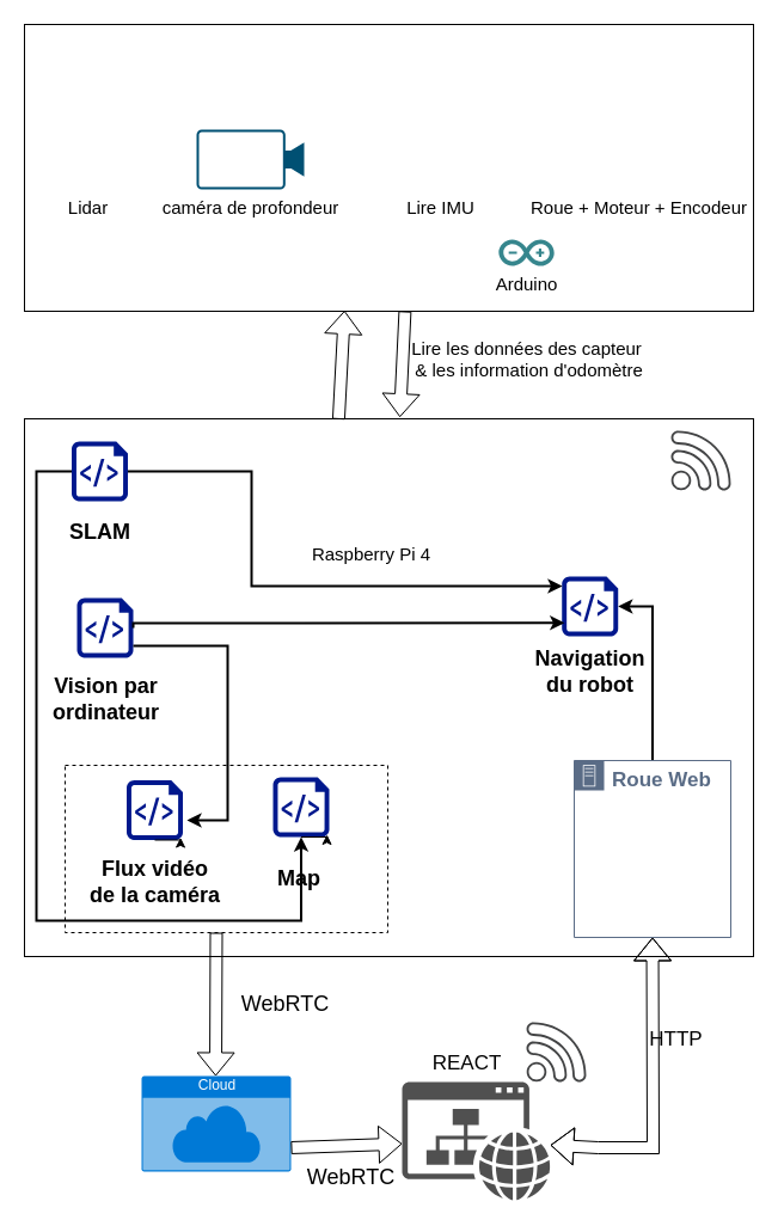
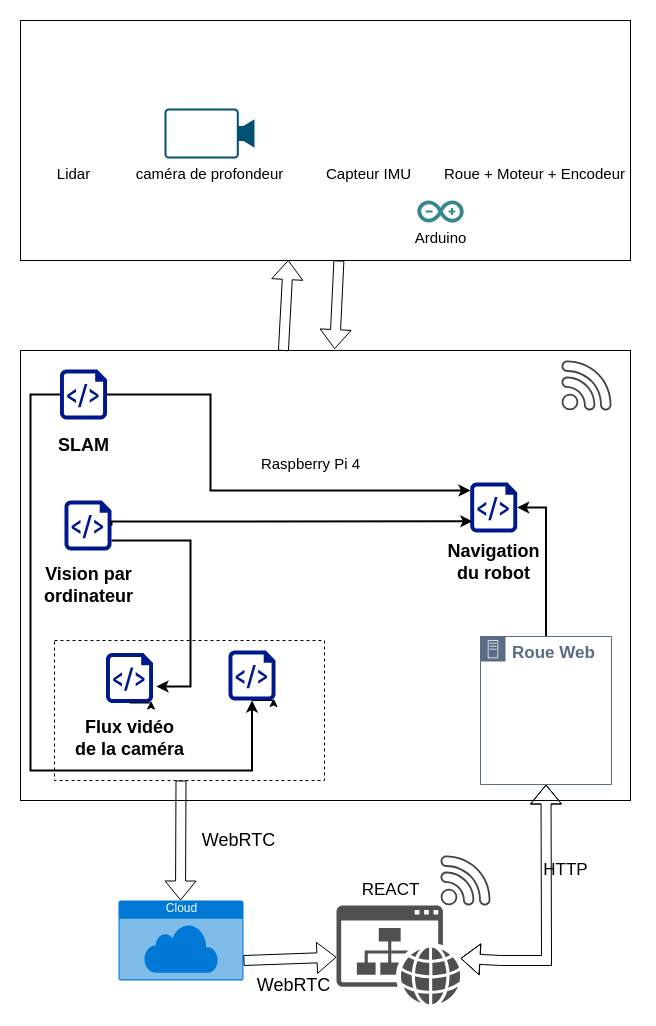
  <mxCell id="0" />
  <mxCell id="1" parent="0" />
  <mxCell id="2" value="" style="rounded=0;whiteSpace=wrap;html=1;" vertex="1" parent="1"><mxGeometry x="20" y="20" width="610" height="240" as="geometry" /></mxCell>
  <mxCell id="3" value="" style="group;rotation=90;fontSize=15;" vertex="1" connectable="0" parent="1"><mxGeometry x="139" y="108" width="155" height="80" as="geometry" /></mxCell>
  <mxCell id="4" value="" style="points=[[0,0.5,0],[0.19,0.02,0],[0.59,0,0],[0.985,0.02,0],[1,0.5,0],[0.985,0.98,0],[0.59,1,0],[0.19,0.98,0]];verticalLabelPosition=bottom;sketch=0;html=1;verticalAlign=top;aspect=fixed;align=center;pointerEvents=1;shape=mxgraph.cisco19.camera;fillColor=#005073;strokeColor=none;direction=west;" vertex="1" parent="3"><mxGeometry x="25" width="90" height="50" as="geometry" /></mxCell>
  <mxCell id="5" value="&lt;font style=&quot;font-size: 15px;&quot;&gt;caméra de profondeur&lt;/font&gt;" style="text;html=1;align=center;verticalAlign=middle;resizable=0;points=[];autosize=1;strokeColor=none;fillColor=none;" vertex="1" parent="3"><mxGeometry x="-15" y="50" width="170" height="30" as="geometry" /></mxCell>
  <mxCell id="6" value="" style="group;fontSize=15;" vertex="1" connectable="0" parent="1"><mxGeometry x="29" y="78" width="88" height="110" as="geometry" /></mxCell>
  <mxCell id="7" value="" style="shape=image;html=1;verticalAlign=top;verticalLabelPosition=bottom;labelBackgroundColor=#ffffff;imageAspect=0;aspect=fixed;image=https://cdn1.iconfinder.com/data/icons/space-and-ships-1/512/Prancheta_18-128.png" vertex="1" parent="6"><mxGeometry width="88" height="88" as="geometry" /></mxCell>
  <mxCell id="8" value="&lt;font style=&quot;font-size: 15px;&quot;&gt;Lidar&lt;/font&gt;" style="text;html=1;align=center;verticalAlign=middle;resizable=0;points=[];autosize=1;strokeColor=none;fillColor=none;" vertex="1" parent="6"><mxGeometry x="14" y="80" width="60" height="30" as="geometry" /></mxCell>
  <mxCell id="9" value="" style="group;fontSize=15;" vertex="1" connectable="0" parent="1"><mxGeometry x="449" y="30" width="185" height="158" as="geometry" /></mxCell>
  <mxCell id="10" value="" style="shape=image;html=1;verticalAlign=top;verticalLabelPosition=bottom;labelBackgroundColor=#ffffff;imageAspect=0;aspect=fixed;image=https://cdn2.iconfinder.com/data/icons/circle-icons-1/64/carwheel-128.png" vertex="1" parent="9"><mxGeometry x="21" width="128" height="128" as="geometry" /></mxCell>
  <mxCell id="11" value="&lt;font style=&quot;font-size: 15px;&quot;&gt;Roue + Moteur + Encodeur&lt;/font&gt;" style="text;html=1;align=center;verticalAlign=middle;resizable=0;points=[];autosize=1;strokeColor=none;fillColor=none;" vertex="1" parent="9"><mxGeometry x="-15" y="128" width="200" height="30" as="geometry" /></mxCell>
  <mxCell id="12" value="" style="group;fontSize=15;" vertex="1" connectable="0" parent="1"><mxGeometry x="410" y="200" width="70" height="52" as="geometry" /></mxCell>
  <mxCell id="13" value="&lt;font style=&quot;font-size: 15px;&quot;&gt;Arduino&lt;/font&gt;" style="text;html=1;align=center;verticalAlign=middle;resizable=0;points=[];autosize=1;strokeColor=none;fillColor=none;" vertex="1" parent="12"><mxGeometry x="-10" y="22" width="80" height="30" as="geometry" /></mxCell>
  <mxCell id="14" value="" style="dashed=0;outlineConnect=0;html=1;align=center;labelPosition=center;verticalLabelPosition=bottom;verticalAlign=top;shape=mxgraph.weblogos.arduino;fillColor=#36868D;strokeColor=none" vertex="1" parent="12"><mxGeometry x="6.8" width="46.4" height="22" as="geometry" /></mxCell>
  <mxCell id="15" value="" style="group;fontSize=15;" vertex="1" connectable="0" parent="1"><mxGeometry x="322.5" y="128" width="100" height="60" as="geometry" /></mxCell>
  <mxCell id="16" value="" style="shape=image;html=1;verticalAlign=top;verticalLabelPosition=bottom;labelBackgroundColor=#ffffff;imageAspect=0;aspect=fixed;image=https://cdn1.iconfinder.com/data/icons/unicons-line-vol-5/24/processor-128.png" vertex="1" parent="15"><mxGeometry x="26" width="38" height="38" as="geometry" /></mxCell>
- <mxCell id="17" value="&lt;font style=&quot;font-size: 15px;&quot;&gt;Lire IMU&lt;/font&gt;" style="text;html=1;align=center;verticalAlign=middle;resizable=0;points=[];autosize=1;strokeColor=none;fillColor=none;" vertex="1" parent="15"><mxGeometry x="-10" y="30" width="110" height="30" as="geometry" /></mxCell>
+ <mxCell id="17" value="&lt;font style=&quot;font-size: 15px;&quot;&gt;Capteur IMU&lt;/font&gt;" style="text;html=1;align=center;verticalAlign=middle;resizable=0;points=[];autosize=1;strokeColor=none;fillColor=none;" vertex="1" parent="15"><mxGeometry x="-10" y="30" width="110" height="30" as="geometry" /></mxCell>
  <mxCell id="18" value="" style="rounded=0;whiteSpace=wrap;html=1;" vertex="1" parent="1"><mxGeometry x="20" y="350" width="610" height="450" as="geometry" /></mxCell>
  <mxCell id="19" value="" style="group;fontSize=15;" vertex="1" connectable="0" parent="1"><mxGeometry x="260" y="360" width="110" height="118" as="geometry" /></mxCell>
  <mxCell id="20" value="" style="shape=image;html=1;verticalAlign=top;verticalLabelPosition=bottom;labelBackgroundColor=#ffffff;imageAspect=0;aspect=fixed;image=https://cdn1.iconfinder.com/data/icons/fruit-136/64/Fruit_iconfree_Filled_Outline_raspberry-healthy-organic-food-fruit_icon-128.png" vertex="1" parent="19"><mxGeometry x="6" width="88" height="88" as="geometry" /></mxCell>
  <mxCell id="21" value="&lt;font style=&quot;font-size: 15px;&quot;&gt;Raspberry Pi 4&lt;/font&gt;" style="text;html=1;align=center;verticalAlign=middle;resizable=0;points=[];autosize=1;strokeColor=none;fillColor=none;" vertex="1" parent="19"><mxGeometry x="-10" y="88" width="120" height="30" as="geometry" /></mxCell>
- <mxCell id="22" value="Lire les données des capteur&lt;br style=&quot;font-size: 15px;&quot;&gt;&amp;nbsp;&amp;amp; les information d'odomètre" style="text;html=1;align=center;verticalAlign=middle;resizable=0;points=[];autosize=1;strokeColor=none;fillColor=none;fontSize=15;" vertex="1" parent="1"><mxGeometry x="330" y="275" width="220" height="50" as="geometry" /></mxCell>
  <mxCell id="23" value="" style="shape=flexArrow;endArrow=classic;html=1;rounded=0;entryX=0.515;entryY=-0.003;entryDx=0;entryDy=0;entryPerimeter=0;exitX=0.522;exitY=1;exitDx=0;exitDy=0;exitPerimeter=0;" edge="1" parent="1" source="2" target="18"><mxGeometry width="50" height="50" relative="1" as="geometry"><mxPoint x="340" y="220" as="sourcePoint" /><mxPoint x="280" y="350" as="targetPoint" /></mxGeometry></mxCell>
  <mxCell id="24" value="" style="shape=flexArrow;endArrow=classic;html=1;rounded=0;entryX=0.439;entryY=0.998;entryDx=0;entryDy=0;entryPerimeter=0;exitX=0.431;exitY=0.001;exitDx=0;exitDy=0;exitPerimeter=0;" edge="1" parent="1" source="18" target="2"><mxGeometry width="50" height="50" relative="1" as="geometry"><mxPoint x="278" y="340" as="sourcePoint" /><mxPoint x="280" y="350" as="targetPoint" /></mxGeometry></mxCell>
  <mxCell id="25" value="" style="group" vertex="1" connectable="0" parent="1"><mxGeometry x="48" y="369" width="70" height="100" as="geometry" /></mxCell>
  <mxCell id="26" value="" style="sketch=0;aspect=fixed;pointerEvents=1;shadow=0;dashed=0;html=1;strokeColor=none;labelPosition=center;verticalLabelPosition=bottom;verticalAlign=top;align=center;fillColor=#00188D;shape=mxgraph.azure.script_file" vertex="1" parent="25"><mxGeometry x="11.5" width="47" height="50" as="geometry" /></mxCell>
  <mxCell id="27" value="&lt;b&gt;&lt;font style=&quot;font-size: 18px;&quot;&gt;SLAM&lt;/font&gt;&lt;/b&gt;" style="text;html=1;align=center;verticalAlign=middle;resizable=0;points=[];autosize=1;strokeColor=none;fillColor=none;" vertex="1" parent="25"><mxGeometry y="61" width="70" height="30" as="geometry" /></mxCell>
  <mxCell id="28" value="" style="group" vertex="1" connectable="0" parent="1"><mxGeometry x="20" y="500" width="135" height="115" as="geometry" /></mxCell>
  <mxCell id="29" value="" style="sketch=0;aspect=fixed;pointerEvents=1;shadow=0;dashed=0;html=1;strokeColor=none;labelPosition=center;verticalLabelPosition=bottom;verticalAlign=top;align=center;fillColor=#00188D;shape=mxgraph.azure.script_file" vertex="1" parent="28"><mxGeometry x="44" width="47" height="50" as="geometry" /></mxCell>
  <mxCell id="30" value="&lt;font size=&quot;4&quot;&gt;&lt;b&gt;Vision par &lt;br&gt;ordinateur&lt;/b&gt;&lt;/font&gt;" style="text;html=1;align=center;verticalAlign=middle;resizable=0;points=[];autosize=1;strokeColor=none;fillColor=none;" vertex="1" parent="28"><mxGeometry x="12.5" y="55" width="110" height="60" as="geometry" /></mxCell>
  <mxCell id="31" value="" style="group" vertex="1" connectable="0" parent="1"><mxGeometry x="460" y="490" width="110" height="115" as="geometry" /></mxCell>
  <mxCell id="32" value="" style="sketch=0;aspect=fixed;pointerEvents=1;shadow=0;dashed=0;html=1;strokeColor=none;labelPosition=center;verticalLabelPosition=bottom;verticalAlign=top;align=center;fillColor=#00188D;shape=mxgraph.azure.script_file" vertex="1" parent="31"><mxGeometry x="9.73" y="-8" width="47" height="50" as="geometry" /></mxCell>
  <mxCell id="33" value="&lt;b&gt;&lt;font style=&quot;font-size: 18px;&quot;&gt;Navigation &lt;br&gt;du robot&lt;/font&gt;&lt;/b&gt;" style="text;html=1;align=center;verticalAlign=middle;resizable=0;points=[];autosize=1;strokeColor=none;fillColor=none;" vertex="1" parent="31"><mxGeometry x="-26.774" y="42" width="120" height="60" as="geometry" /></mxCell>
  <mxCell id="34" value="" style="sketch=0;pointerEvents=1;shadow=0;dashed=0;html=1;strokeColor=none;fillColor=#505050;labelPosition=center;verticalLabelPosition=bottom;verticalAlign=top;outlineConnect=0;align=center;shape=mxgraph.office.concepts.website;fontSize=18;" vertex="1" parent="1"><mxGeometry x="336" y="905" width="124" height="99" as="geometry" /></mxCell>
  <mxCell id="35" value="Cloud" style="html=1;strokeColor=none;fillColor=#0079D6;labelPosition=center;verticalLabelPosition=middle;verticalAlign=top;align=center;fontSize=12;outlineConnect=0;spacingTop=-6;fontColor=#FFFFFF;sketch=0;shape=mxgraph.sitemap.cloud;" vertex="1" parent="1"><mxGeometry x="118" y="900" width="125" height="80" as="geometry" /></mxCell>
  <mxCell id="36" value="" style="shape=flexArrow;endArrow=classic;html=1;rounded=0;fontSize=18;exitX=1;exitY=0.75;exitDx=0;exitDy=0;exitPerimeter=0;" edge="1" parent="1" source="35" target="34"><mxGeometry width="50" height="50" relative="1" as="geometry"><mxPoint x="150" y="950" as="sourcePoint" /><mxPoint x="340" y="955" as="targetPoint" /></mxGeometry></mxCell>
  <mxCell id="37" value="WebRTC" style="text;html=1;align=center;verticalAlign=middle;resizable=0;points=[];autosize=1;strokeColor=none;fillColor=none;fontSize=18;" vertex="1" parent="1"><mxGeometry x="243" y="970" width="100" height="30" as="geometry" /></mxCell>
  <mxCell id="38" value="" style="group;dashed=1;" vertex="1" connectable="0" parent="1"><mxGeometry x="54" y="640" width="270" height="140" as="geometry" /></mxCell>
  <mxCell id="39" value="" style="rounded=0;whiteSpace=wrap;html=1;fontSize=18;dashed=1;" vertex="1" parent="38"><mxGeometry width="270" height="140" as="geometry" /></mxCell>
  <mxCell id="40" value="" style="group" vertex="1" connectable="0" parent="38"><mxGeometry x="7.5" y="12.5" width="135" height="115" as="geometry" /></mxCell>
  <mxCell id="41" value="" style="sketch=0;aspect=fixed;pointerEvents=1;shadow=0;dashed=0;html=1;strokeColor=none;labelPosition=center;verticalLabelPosition=bottom;verticalAlign=top;align=center;fillColor=#00188D;shape=mxgraph.azure.script_file" vertex="1" parent="40"><mxGeometry x="44" width="47" height="50" as="geometry" /></mxCell>
  <mxCell id="42" value="&lt;font style=&quot;font-size: 18px;&quot;&gt;&lt;b&gt;Flux vidéo&lt;br&gt;de la caméra&lt;/b&gt;&lt;/font&gt;" style="text;html=1;align=center;verticalAlign=middle;resizable=0;points=[];autosize=1;strokeColor=none;fillColor=none;" vertex="1" parent="40"><mxGeometry x="2.5" y="55" width="130" height="60" as="geometry" /></mxCell>
  <mxCell id="43" style="edgeStyle=orthogonalEdgeStyle;rounded=0;orthogonalLoop=1;jettySize=auto;html=1;exitX=0.5;exitY=1;exitDx=0;exitDy=0;exitPerimeter=0;entryX=0.96;entryY=0.96;entryDx=0;entryDy=0;entryPerimeter=0;fontSize=18;" edge="1" parent="40" source="41" target="41"><mxGeometry relative="1" as="geometry" /></mxCell>
  <mxCell id="44" value="" style="group" vertex="1" connectable="0" parent="38"><mxGeometry x="130" y="10" width="135" height="115" as="geometry" /></mxCell>
  <mxCell id="45" value="" style="sketch=0;aspect=fixed;pointerEvents=1;shadow=0;dashed=0;html=1;strokeColor=none;labelPosition=center;verticalLabelPosition=bottom;verticalAlign=top;align=center;fillColor=#00188D;shape=mxgraph.azure.script_file" vertex="1" parent="44"><mxGeometry x="44" width="47" height="50" as="geometry" /></mxCell>
- <mxCell id="46" value="&lt;font size=&quot;4&quot;&gt;&lt;b&gt;Map&amp;nbsp;&lt;/b&gt;&lt;/font&gt;" style="text;html=1;align=center;verticalAlign=middle;resizable=0;points=[];autosize=1;strokeColor=none;fillColor=none;" vertex="1" parent="44"><mxGeometry x="37.5" y="70" width="60" height="30" as="geometry" /></mxCell>
  <mxCell id="47" style="edgeStyle=orthogonalEdgeStyle;rounded=0;orthogonalLoop=1;jettySize=auto;html=1;exitX=0.5;exitY=1;exitDx=0;exitDy=0;exitPerimeter=0;entryX=0.96;entryY=0.96;entryDx=0;entryDy=0;entryPerimeter=0;fontSize=18;" edge="1" parent="44" source="45" target="45"><mxGeometry relative="1" as="geometry" /></mxCell>
  <mxCell id="48" style="edgeStyle=orthogonalEdgeStyle;rounded=0;orthogonalLoop=1;jettySize=auto;html=1;exitX=0.5;exitY=0;exitDx=0;exitDy=0;entryX=1;entryY=0.5;entryDx=0;entryDy=0;entryPerimeter=0;strokeWidth=2;fontSize=17;" edge="1" parent="1" source="49" target="32"><mxGeometry relative="1" as="geometry" /></mxCell>
  <mxCell id="49" value="&lt;b&gt;&lt;font style=&quot;font-size: 17px;&quot;&gt;Roue Web&lt;/font&gt;&lt;/b&gt;" style="points=[[0,0],[0.25,0],[0.5,0],[0.75,0],[1,0],[1,0.25],[1,0.5],[1,0.75],[1,1],[0.75,1],[0.5,1],[0.25,1],[0,1],[0,0.75],[0,0.5],[0,0.25]];outlineConnect=0;gradientColor=none;html=1;whiteSpace=wrap;fontSize=12;fontStyle=0;container=1;pointerEvents=0;collapsible=0;recursiveResize=0;shape=mxgraph.aws4.group;grIcon=mxgraph.aws4.group_on_premise;strokeColor=#5A6C86;fillColor=none;verticalAlign=top;align=left;spacingLeft=30;fontColor=#5A6C86;dashed=0;" vertex="1" parent="1"><mxGeometry x="480" y="636" width="131" height="148" as="geometry" /></mxCell>
  <mxCell id="50" value="" style="shape=image;html=1;verticalAlign=top;verticalLabelPosition=bottom;labelBackgroundColor=#ffffff;imageAspect=0;aspect=fixed;image=https://cdn2.iconfinder.com/data/icons/boxicons-logos/24/bxl-django-128.png;fontSize=17;" vertex="1" parent="49"><mxGeometry x="15.5" y="37.5" width="100" height="100" as="geometry" /></mxCell>
  <mxCell id="51" value="" style="shape=flexArrow;endArrow=classic;startArrow=classic;html=1;rounded=0;fontSize=17;entryX=0.5;entryY=1;entryDx=0;entryDy=0;" edge="1" parent="1" source="34" target="49"><mxGeometry width="100" height="100" relative="1" as="geometry"><mxPoint x="480" y="1070" as="sourcePoint" /><mxPoint x="540" y="880" as="targetPoint" /><Array as="points"><mxPoint x="500" y="960" /><mxPoint x="546" y="960" /></Array></mxGeometry></mxCell>
  <mxCell id="52" value="HTTP" style="text;html=1;align=center;verticalAlign=middle;resizable=0;points=[];autosize=1;strokeColor=none;fillColor=none;fontSize=17;" vertex="1" parent="1"><mxGeometry x="530" y="855" width="70" height="30" as="geometry" /></mxCell>
  <mxCell id="53" value="" style="sketch=0;pointerEvents=1;shadow=0;dashed=0;html=1;strokeColor=none;fillColor=#434445;aspect=fixed;labelPosition=center;verticalLabelPosition=bottom;verticalAlign=top;align=center;outlineConnect=0;shape=mxgraph.vvd.wi_fi;fontSize=17;" vertex="1" parent="1"><mxGeometry x="561" y="360" width="50" height="50" as="geometry" /></mxCell>
  <mxCell id="54" value="" style="sketch=0;pointerEvents=1;shadow=0;dashed=0;html=1;strokeColor=none;fillColor=#434445;aspect=fixed;labelPosition=center;verticalLabelPosition=bottom;verticalAlign=top;align=center;outlineConnect=0;shape=mxgraph.vvd.wi_fi;fontSize=17;" vertex="1" parent="1"><mxGeometry x="440" y="855" width="50" height="50" as="geometry" /></mxCell>
  <mxCell id="55" value="" style="shape=flexArrow;endArrow=classic;html=1;rounded=0;fontSize=18;" edge="1" parent="1"><mxGeometry width="50" height="50" relative="1" as="geometry"><mxPoint x="180.5" y="780" as="sourcePoint" /><mxPoint x="180" y="900" as="targetPoint" /></mxGeometry></mxCell>
  <mxCell id="56" value="WebRTC" style="text;html=1;align=center;verticalAlign=middle;resizable=0;points=[];autosize=1;strokeColor=none;fillColor=none;fontSize=18;" vertex="1" parent="1"><mxGeometry x="187.5" y="825" width="100" height="30" as="geometry" /></mxCell>
  <mxCell id="57" style="edgeStyle=orthogonalEdgeStyle;rounded=0;orthogonalLoop=1;jettySize=auto;html=1;exitX=1;exitY=0.5;exitDx=0;exitDy=0;exitPerimeter=0;fontSize=17;strokeWidth=2;" edge="1" parent="1" source="26"><mxGeometry relative="1" as="geometry"><mxPoint x="470" y="490" as="targetPoint" /><Array as="points"><mxPoint x="210" y="394" /><mxPoint x="210" y="490" /><mxPoint x="470" y="490" /></Array></mxGeometry></mxCell>
  <mxCell id="58" style="edgeStyle=orthogonalEdgeStyle;rounded=0;orthogonalLoop=1;jettySize=auto;html=1;exitX=1;exitY=0.5;exitDx=0;exitDy=0;exitPerimeter=0;entryX=0.045;entryY=0.777;entryDx=0;entryDy=0;entryPerimeter=0;strokeWidth=2;fontSize=17;" edge="1" parent="1" source="29" target="32"><mxGeometry relative="1" as="geometry"><Array as="points"><mxPoint x="111" y="521" /></Array></mxGeometry></mxCell>
  <mxCell id="59" style="edgeStyle=orthogonalEdgeStyle;rounded=0;orthogonalLoop=1;jettySize=auto;html=1;exitX=0;exitY=0.5;exitDx=0;exitDy=0;exitPerimeter=0;entryX=0.5;entryY=1;entryDx=0;entryDy=0;entryPerimeter=0;strokeWidth=2;fontSize=17;" edge="1" parent="1" source="26" target="45"><mxGeometry relative="1" as="geometry"><Array as="points"><mxPoint x="30" y="394" /><mxPoint x="30" y="770" /><mxPoint x="252" y="770" /></Array></mxGeometry></mxCell>
  <mxCell id="60" style="edgeStyle=orthogonalEdgeStyle;rounded=0;orthogonalLoop=1;jettySize=auto;html=1;entryX=1.074;entryY=0.67;entryDx=0;entryDy=0;entryPerimeter=0;strokeWidth=2;fontSize=17;" edge="1" parent="1" source="29" target="41"><mxGeometry relative="1" as="geometry"><Array as="points"><mxPoint x="190" y="540" /><mxPoint x="190" y="686" /></Array></mxGeometry></mxCell>
  <mxCell id="61" value="" style="group" vertex="1" connectable="0" parent="1"><mxGeometry x="350" y="825" width="80" height="80" as="geometry" /></mxCell>
  <mxCell id="62" value="" style="shape=image;html=1;verticalAlign=top;verticalLabelPosition=bottom;labelBackgroundColor=#ffffff;imageAspect=0;aspect=fixed;image=https://cdn1.iconfinder.com/data/icons/unicons-line-vol-5/24/react-128.png;fontSize=17;" vertex="1" parent="61"><mxGeometry x="10" width="60" height="60" as="geometry" /></mxCell>
  <mxCell id="63" value="REACT&lt;br&gt;" style="text;html=1;align=center;verticalAlign=middle;resizable=0;points=[];autosize=1;strokeColor=none;fillColor=none;fontSize=17;" vertex="1" parent="61"><mxGeometry y="50" width="80" height="30" as="geometry" /></mxCell>
